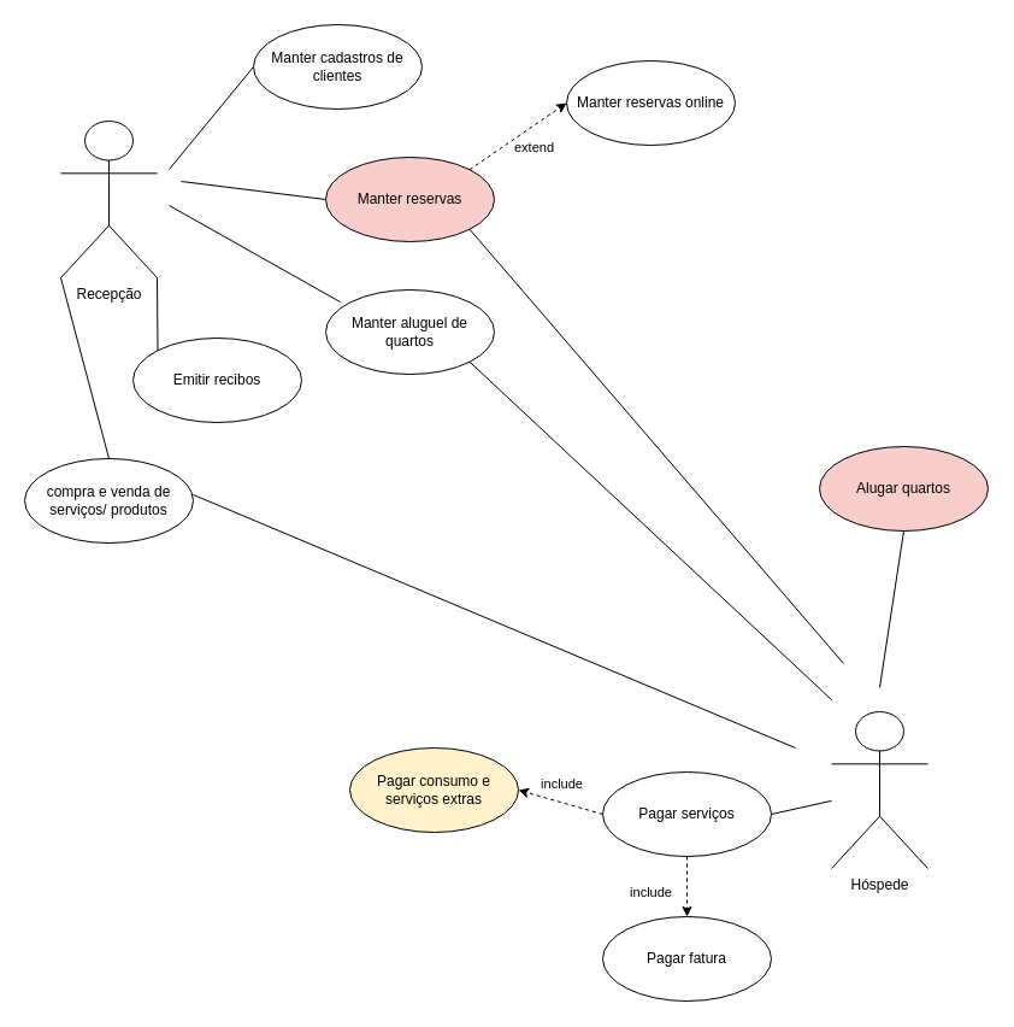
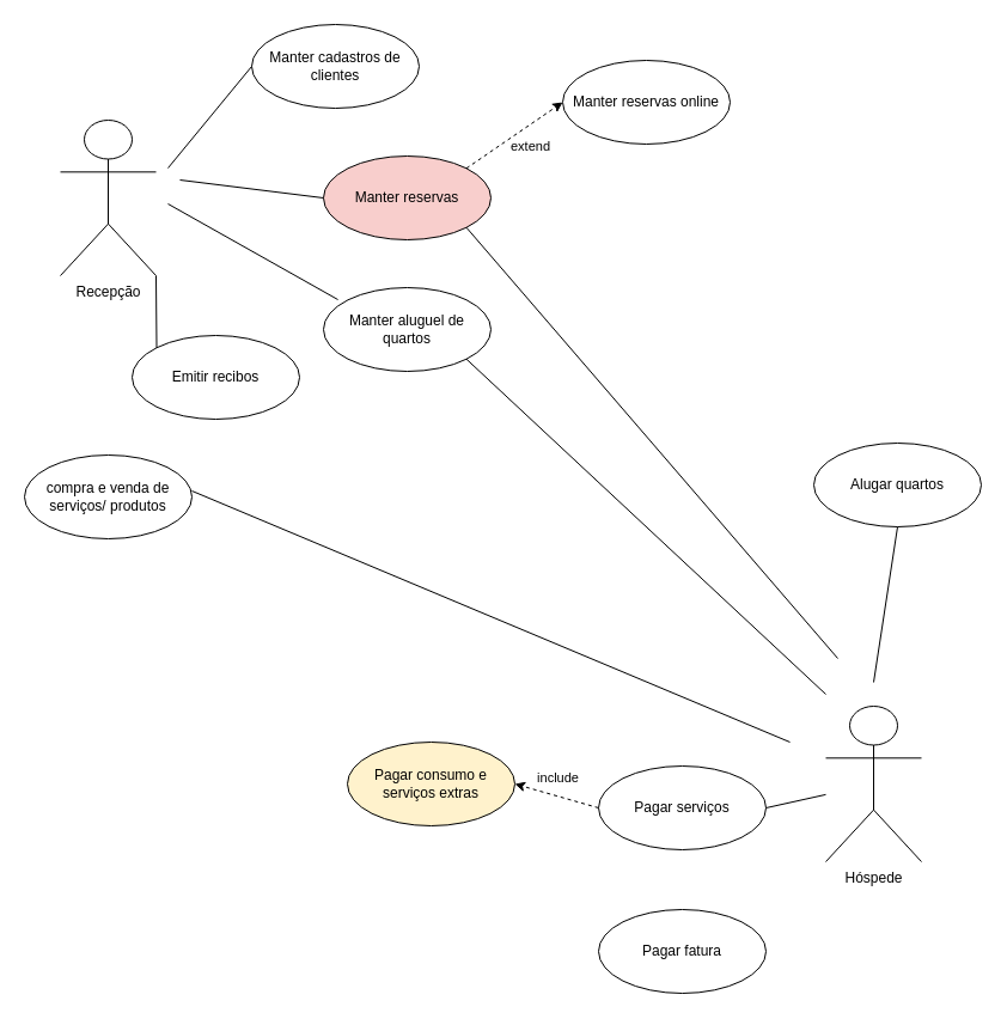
  <mxCell id="0" />
  <mxCell id="1" parent="0" />
  <mxCell id="2" value="Recepção" style="shape=umlActor;html=1;verticalLabelPosition=bottom;verticalAlign=top;align=center;" parent="1" vertex="1"><mxGeometry x="50" y="100" width="80" height="130" as="geometry" /></mxCell>
  <mxCell id="3" value="Manter cadastros de clientes" style="ellipse;whiteSpace=wrap;html=1;" parent="1" vertex="1"><mxGeometry x="210" y="20" width="140" height="70" as="geometry" /></mxCell>
  <mxCell id="4" value="Manter aluguel de quartos" style="ellipse;whiteSpace=wrap;html=1;" parent="1" vertex="1"><mxGeometry x="270" y="240" width="140" height="70" as="geometry" /></mxCell>
  <mxCell id="5" value="Manter reservas" style="ellipse;whiteSpace=wrap;html=1;fillColor=#f8cecc;" parent="1" vertex="1"><mxGeometry x="270" y="130" width="140" height="70" as="geometry" /></mxCell>
  <mxCell id="6" value="Manter reservas online" style="ellipse;whiteSpace=wrap;html=1;" parent="1" vertex="1"><mxGeometry x="470" y="50" width="140" height="70" as="geometry" /></mxCell>
  <mxCell id="7" value="" style="endArrow=none;html=1;rounded=0;entryX=0;entryY=0.5;entryDx=0;entryDy=0;" parent="1" target="3" edge="1"><mxGeometry width="50" height="50" relative="1" as="geometry"><mxPoint x="140" y="140" as="sourcePoint" /><mxPoint x="210" y="70" as="targetPoint" /></mxGeometry></mxCell>
  <mxCell id="8" value="" style="endArrow=none;html=1;rounded=0;entryX=0.086;entryY=0.143;entryDx=0;entryDy=0;entryPerimeter=0;" parent="1" target="4" edge="1"><mxGeometry width="50" height="50" relative="1" as="geometry"><mxPoint x="140" y="170" as="sourcePoint" /><mxPoint x="220" y="65" as="targetPoint" /></mxGeometry></mxCell>
  <mxCell id="9" value="" style="endArrow=none;html=1;rounded=0;entryX=0;entryY=0.5;entryDx=0;entryDy=0;" parent="1" target="5" edge="1"><mxGeometry width="50" height="50" relative="1" as="geometry"><mxPoint x="150" y="150" as="sourcePoint" /><mxPoint x="190" y="210" as="targetPoint" /></mxGeometry></mxCell>
  <mxCell id="10" value="extend" style="endArrow=classic;html=1;rounded=0;exitX=1;exitY=0;exitDx=0;exitDy=0;dashed=1;entryX=0;entryY=0.5;entryDx=0;entryDy=0;" parent="1" source="5" target="6" edge="1"><mxGeometry x="0.111" y="-15" width="50" height="50" relative="1" as="geometry"><mxPoint x="180" y="340" as="sourcePoint" /><mxPoint x="230" y="290" as="targetPoint" /><mxPoint as="offset" /></mxGeometry></mxCell>
  <mxCell id="11" value="compra e venda de serviços/ produtos" style="ellipse;whiteSpace=wrap;html=1;" parent="1" vertex="1"><mxGeometry x="20" y="380" width="140" height="70" as="geometry" /></mxCell>
- <mxCell id="12" value="" style="endArrow=none;html=1;rounded=0;entryX=0;entryY=1;entryDx=0;entryDy=0;entryPerimeter=0;exitX=0.5;exitY=0;exitDx=0;exitDy=0;" parent="1" source="11" target="2" edge="1"><mxGeometry width="50" height="50" relative="1" as="geometry"><mxPoint x="130" y="350" as="sourcePoint" /><mxPoint x="60" y="240" as="targetPoint" /></mxGeometry></mxCell>
  <mxCell id="13" value="Emitir recibos" style="ellipse;whiteSpace=wrap;html=1;" parent="1" vertex="1"><mxGeometry x="110" y="280" width="140" height="70" as="geometry" /></mxCell>
  <mxCell id="14" value="" style="endArrow=none;html=1;rounded=0;entryX=0;entryY=0;entryDx=0;entryDy=0;" parent="1" target="13" edge="1"><mxGeometry width="50" height="50" relative="1" as="geometry"><mxPoint x="130" y="230" as="sourcePoint" /><mxPoint x="240" y="450" as="targetPoint" /></mxGeometry></mxCell>
  <mxCell id="15" value="Hóspede" style="shape=umlActor;html=1;verticalLabelPosition=bottom;verticalAlign=top;align=center;" parent="1" vertex="1"><mxGeometry x="690" y="590" width="80" height="130" as="geometry" /></mxCell>
- <mxCell id="16" value="Alugar quartos" style="ellipse;whiteSpace=wrap;html=1;fillColor=#f8cecc;" parent="1" vertex="1"><mxGeometry x="680" y="370" width="140" height="70" as="geometry" /></mxCell>
+ <mxCell id="16" value="Alugar quartos" style="ellipse;whiteSpace=wrap;html=1;" parent="1" vertex="1"><mxGeometry x="680" y="370" width="140" height="70" as="geometry" /></mxCell>
  <mxCell id="17" value="Pagar serviços" style="ellipse;whiteSpace=wrap;html=1;" parent="1" vertex="1"><mxGeometry x="500" y="640" width="140" height="70" as="geometry" /></mxCell>
  <mxCell id="18" value="" style="endArrow=none;html=1;rounded=0;entryX=0;entryY=1;entryDx=0;entryDy=0;entryPerimeter=0;" parent="1" edge="1"><mxGeometry width="50" height="50" relative="1" as="geometry"><mxPoint x="660" y="620" as="sourcePoint" /><mxPoint x="160" y="410" as="targetPoint" /></mxGeometry></mxCell>
  <mxCell id="19" value="" style="endArrow=none;html=1;rounded=0;entryX=1;entryY=0.5;entryDx=0;entryDy=0;" parent="1" source="15" target="17" edge="1"><mxGeometry width="50" height="50" relative="1" as="geometry"><mxPoint x="610" y="580" as="sourcePoint" /><mxPoint x="660" y="530" as="targetPoint" /></mxGeometry></mxCell>
  <mxCell id="20" value="" style="endArrow=none;html=1;rounded=0;entryX=0.5;entryY=1;entryDx=0;entryDy=0;" parent="1" target="16" edge="1"><mxGeometry width="50" height="50" relative="1" as="geometry"><mxPoint x="730" y="570" as="sourcePoint" /><mxPoint x="730" y="460" as="targetPoint" /></mxGeometry></mxCell>
  <mxCell id="21" value="Pagar consumo e serviços extras" style="ellipse;whiteSpace=wrap;html=1;fillColor=#fff2cc;" parent="1" vertex="1"><mxGeometry x="290" y="620" width="140" height="70" as="geometry" /></mxCell>
  <mxCell id="22" value="" style="endArrow=none;html=1;rounded=0;exitX=1;exitY=1;exitDx=0;exitDy=0;" edge="1" parent="1" source="4"><mxGeometry width="50" height="50" relative="1" as="geometry"><mxPoint x="460" y="320" as="sourcePoint" /><mxPoint x="690" y="580" as="targetPoint" /></mxGeometry></mxCell>
  <mxCell id="23" value="Pagar fatura" style="ellipse;whiteSpace=wrap;html=1;" vertex="1" parent="1"><mxGeometry x="500" y="760" width="140" height="70" as="geometry" /></mxCell>
- <mxCell id="24" value="include" style="endArrow=classic;html=1;rounded=0;exitX=0.5;exitY=1;exitDx=0;exitDy=0;dashed=1;entryX=0.5;entryY=0;entryDx=0;entryDy=0;" edge="1" parent="1" source="17" target="23"><mxGeometry x="0.2" y="-30" width="50" height="50" relative="1" as="geometry"><mxPoint x="550" y="740" as="sourcePoint" /><mxPoint x="610" y="750" as="targetPoint" /><mxPoint as="offset" /></mxGeometry></mxCell>
  <mxCell id="25" value="include" style="endArrow=classic;html=1;rounded=0;exitX=0;exitY=0.5;exitDx=0;exitDy=0;dashed=1;entryX=1;entryY=0.5;entryDx=0;entryDy=0;" edge="1" parent="1" source="17" target="21"><mxGeometry x="0.111" y="-15" width="50" height="50" relative="1" as="geometry"><mxPoint x="510" y="640" as="sourcePoint" /><mxPoint x="460" y="700" as="targetPoint" /><mxPoint as="offset" /></mxGeometry></mxCell>
  <mxCell id="26" value="" style="endArrow=none;html=1;rounded=0;exitX=1;exitY=1;exitDx=0;exitDy=0;" edge="1" parent="1" source="5"><mxGeometry width="50" height="50" relative="1" as="geometry"><mxPoint x="410" y="170" as="sourcePoint" /><mxPoint x="700" y="550" as="targetPoint" /></mxGeometry></mxCell>
